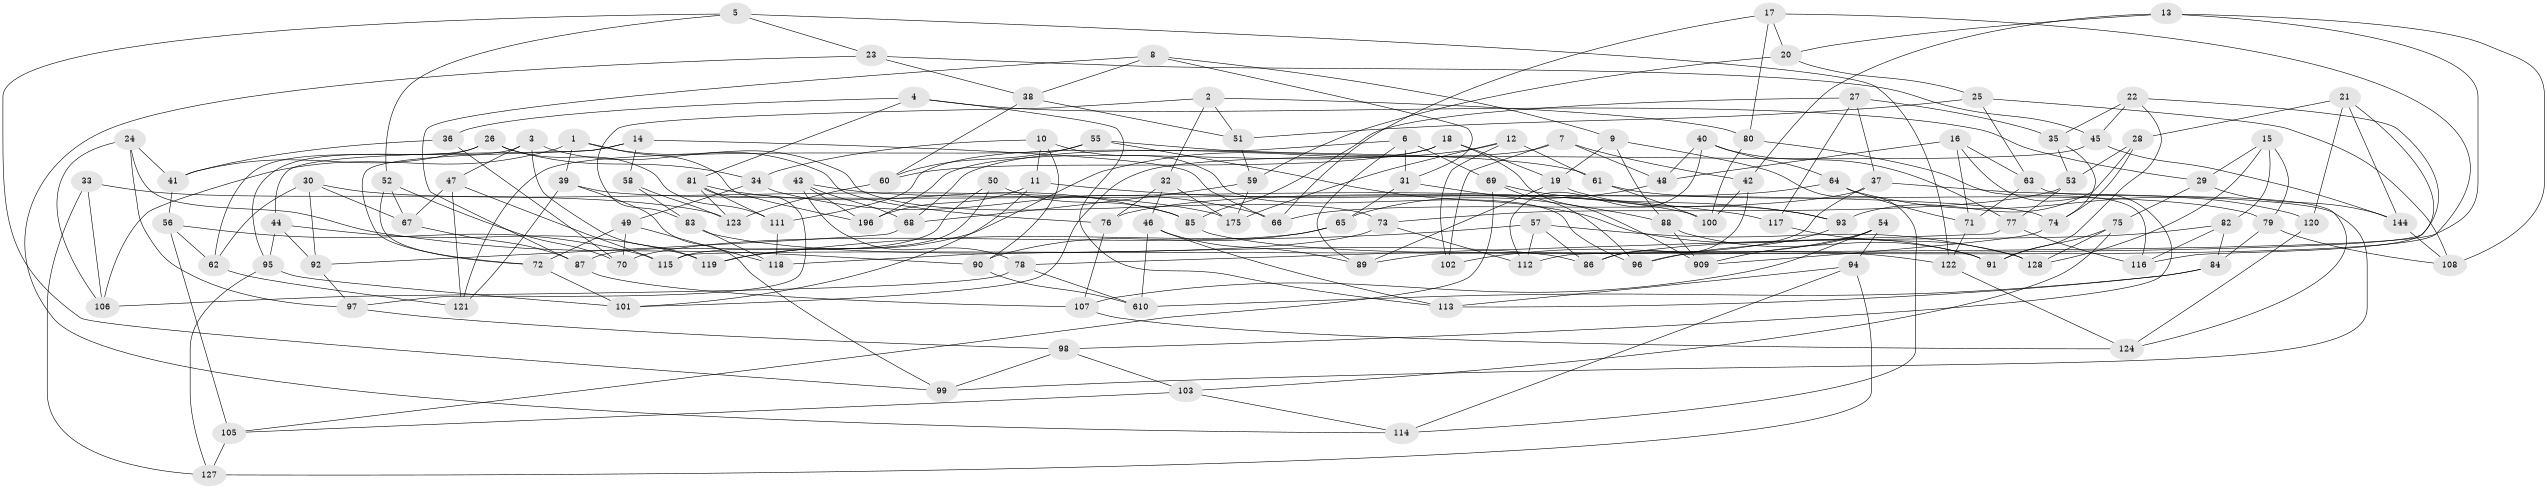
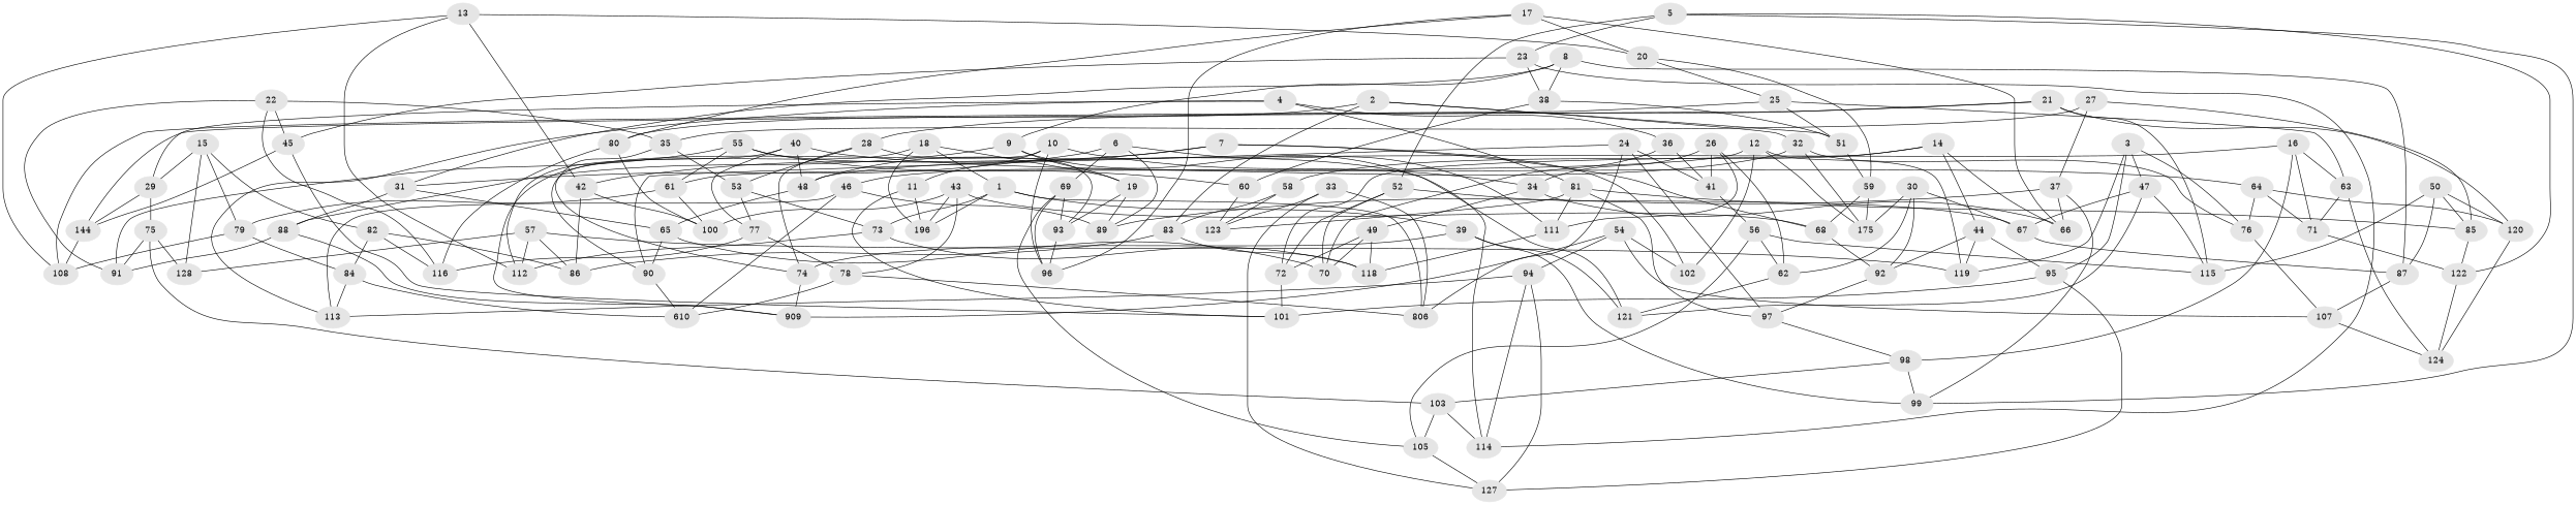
  graph {
    node [color=gray90 style=filled]
    1
    39
    73
-   106
+   106 [label=806]
    n5 [label=196]
    99
    74
    121
    112
    118
    2
    32
    51
    80
    83
    76
    n17 [label=175]
    46
    59
    116
    100
    86
    3
    47
    95
    119
    115
    67
    107
    101
    127
    4
    29
    36
    81
    113
    n37 [label=144]
    75
    41
    70
    111
    97
    85
    123
    5
    23
    52
    122
    38
    114
    45
    72
    124
    6
    31
    69
    89
    88
    65
    96
    93
    105
    7
    42
    48
    68
    102
    92
    8
    9
    87
    19
    60
    n74 [label=909]
    91
    10
    11
    34
    90
-   117
    66
    49
    n83 [label=610]
    128
    12
    61
    79
    13
    20
    108
    25
    14
    44
    58
    15
    82
    84
    16
    63
    71
    98
    103
    17
    18
    21
    28
    120
    53
    22
    35
    24
    56
    26
    62
    27
    37
    77
    30
    33
    40
    64
    78
    43
    50
    54
    94
    55
    57
    1 -- 39
    1 -- 73
    1 -- 106
    1 -- n5
    39 -- 99
    39 -- 74
    39 -- 121
    73 -- 112
    73 -- 118
    74 -- n74
    2 -- 32
    2 -- 51
    2 -- 80
    2 -- 83
    32 -- 76
    32 -- n17
    32 -- 46
    51 -- 59
    80 -- 116
    80 -- 100
    83 -- 118
    83 -- 86
    76 -- 107
    46 -- 113
    46 -- 89
    46 -- n83
    59 -- n17
    59 -- 68
    3 -- 76
    3 -- 47
    3 -- 95
    3 -- 119
    47 -- 121
    47 -- 115
    47 -- 67
    95 -- 101
    95 -- 127
    67 -- 87
    107 -- 124
    4 -- 29
    4 -- 36
    4 -- 81
    4 -- 113
    29 -- n37
    29 -- 75
    36 -- 41
    36 -- 70
    81 -- 111
    81 -- 97
    81 -- 85
    81 -- 123
    n37 -- 108
    75 -- 91
    75 -- 128
    75 -- 103
    41 -- 56
    111 -- 118
    97 -- 98
    85 -- 122
    5 -- 99
    5 -- 23
    5 -- 52
    5 -- 122
    23 -- 38
    23 -- 114
    23 -- 45
    52 -- 67
    52 -- 70
    52 -- 72
    122 -- 124
    38 -- 51
    38 -- 60
    45 -- 101
    45 -- n37
    72 -- 101
    6 -- 111
    6 -- 31
    6 -- 69
    6 -- 89
    31 -- 88
    31 -- 65
    69 -- 96
    69 -- 93
    69 -- 105
    88 -- n74
    88 -- 91
    65 -- 70
    65 -- 90
    93 -- 96
    105 -- 127
    7 -- 42
    7 -- 48
    7 -- 68
    7 -- 102
    42 -- 100
    42 -- 86
    48 -- 65
    68 -- 92
    92 -- 97
    8 -- 38
    8 -- 31
    8 -- 9
    8 -- 87
    9 -- 114
    9 -- 88
    9 -- 19
    87 -- 107
    19 -- 89
    19 -- 93
    60 -- 123
    10 -- 96
    10 -- 11
    10 -- 34
    10 -- 90
    11 -- n5
    11 -- 101
-   11 -- 117
    34 -- 66
    34 -- 49
    90 -- n83
-   117 -- 128
    49 -- 118
    49 -- 70
    49 -- 72
    12 -- n17
    12 -- 119
    12 -- 102
    12 -- 61
    61 -- 100
    61 -- 79
    79 -- 108
    79 -- 84
    13 -- 112
    13 -- 42
    13 -- 20
    13 -- 108
    20 -- 59
    20 -- 25
    25 -- 51
    25 -- 108
    25 -- 63
    14 -- 72
    14 -- 66
    14 -- 44
    14 -- 58
    44 -- 95
    44 -- 119
    44 -- 92
    58 -- 83
    58 -- 123
    15 -- 29
    15 -- 128
    15 -- 79
    15 -- 82
    82 -- 116
    82 -- 86
    82 -- 84
    84 -- 113
    84 -- n83
    16 -- 48
    16 -- 63
    16 -- 71
    16 -- 98
    63 -- 124
    63 -- 71
    71 -- 122
    98 -- 99
    98 -- 103
    103 -- 114
    103 -- 105
    17 -- 80
    17 -- 96
    17 -- 66
    17 -- 20
    18 -- n5
    18 -- 19
-   18 -- 60
+   18 -- 1
    18 -- n74
    21 -- 115
    21 -- n37
    21 -- 28
    21 -- 120
    28 -- 74
    28 -- 93
    28 -- 53
    120 -- 124
    53 -- 73
    53 -- 77
    22 -- 116
    22 -- 45
    22 -- 91
    22 -- 35
    35 -- 74
    35 -- 53
    24 -- 106
    24 -- 41
    24 -- 97
    24 -- 90
    56 -- 115
    56 -- 105
    56 -- 62
    26 -- 41
    26 -- 111
    26 -- 34
    26 -- 62
    62 -- 121
    27 -- 85
-   27 -- 117
    27 -- 35
    27 -- 37
    37 -- 99
    37 -- 89
    37 -- 66
    77 -- 116
    77 -- 78
    30 -- n17
    30 -- 67
    30 -- 92
    30 -- 62
    33 -- 106
    33 -- 127
    33 -- 123
    40 -- 112
    40 -- 48
    40 -- 77
    40 -- 64
    64 -- 76
    64 -- 71
    64 -- 120
    78 -- 106
    78 -- n83
    43 -- n5
    43 -- 100
    43 -- 68
    43 -- 78
    50 -- 115
    50 -- 85
    50 -- 87
+   50 -- 120
    54 -- 107
    54 -- 102
    54 -- n74
    54 -- 94
    94 -- 127
    94 -- 113
    94 -- 114
    55 -- 121
    55 -- 60
    55 -- 91
    55 -- 61
    57 -- 112
    57 -- 86
    57 -- 119
    57 -- 128
  }
